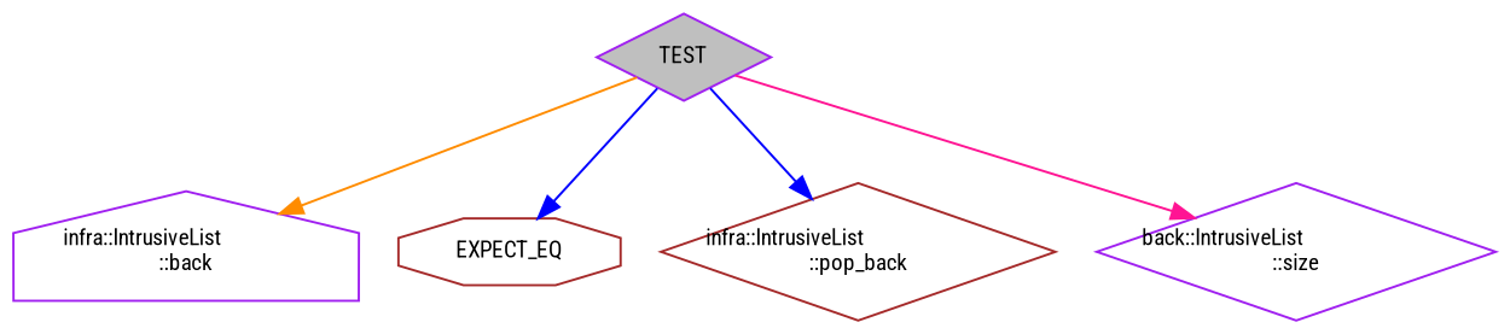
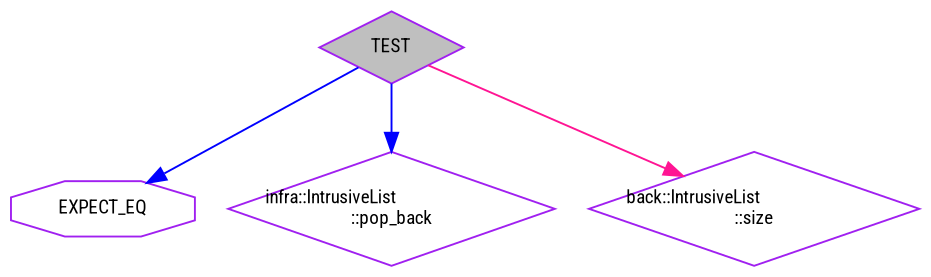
  digraph {
    fontname="Roboto Condensed"
    rankdir=TB
    node [color=purple fillcolor=white fontname="Roboto Condensed" fontsize=10 shape=diamond style=filled]
    edge [color=blue fontname="Roboto Condensed" fontsize=10 labelfontname=Helvetica labelfontsize=10 style=solid]
    n1 [fillcolor=grey75 fontcolor=black height=0.2 label=TEST width=0.4]
-   n2 [height=0.2 label="infra::IntrusiveList\l::back" shape=house width=0.4]
-   n3 [color=brown height=0.2 label=EXPECT_EQ shape=octagon width=0.4]
-   n4 [color=brown height=0.2 label="infra::IntrusiveList\l::pop_back" width=0.4]
+   n3 [height=0.2 label=EXPECT_EQ shape=octagon width=0.4]
+   n4 [height=0.2 label="infra::IntrusiveList\l::pop_back" width=0.4]
    n5 [height=0.2 label="back::IntrusiveList\l::size" width=0.4]
-   n1 -> n2 [color=darkorange]
    n1 -> n3
    n1 -> n4
    n1 -> n5 [color=deeppink]
  }
